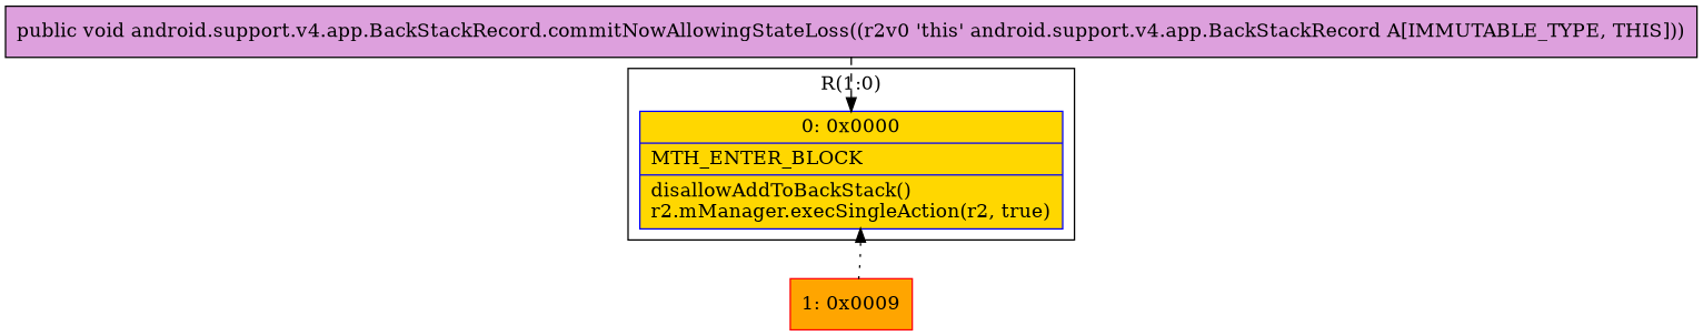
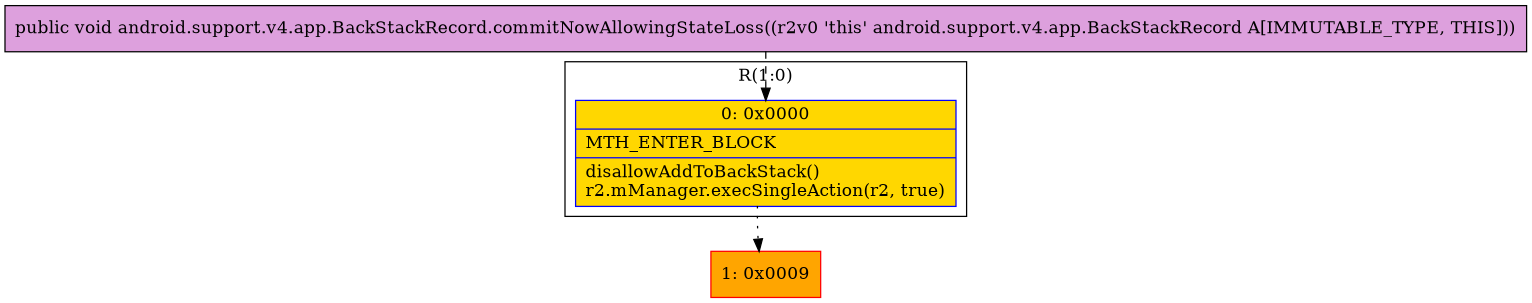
  digraph {
    node [shape=record style=filled]
    n1 [color=blue label="{0\:\ 0x0000|MTH_ENTER_BLOCK\l|disallowAddToBackStack()\lr2.mManager.execSingleAction(r2, true)\l}" fillcolor=gold]
    n2 [color=red label="{1\:\ 0x0009}" fillcolor=orange]
    n3 [label="{public void android.support.v4.app.BackStackRecord.commitNowAllowingStateLoss((r2v0 'this' android.support.v4.app.BackStackRecord A[IMMUTABLE_TYPE, THIS])) }" fillcolor=plum]
    subgraph cluster_1 {
      label="R(1:0)"
      n1
    }
-   n2 -> n1 [style=dotted]
+   n1 -> n2 [style=dotted]
    n3 -> n1 [style=dashed]
  }
